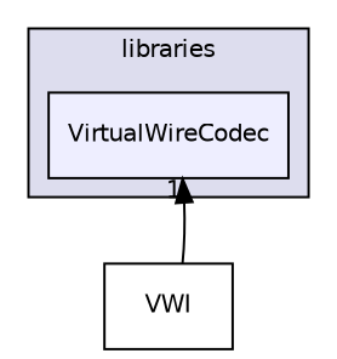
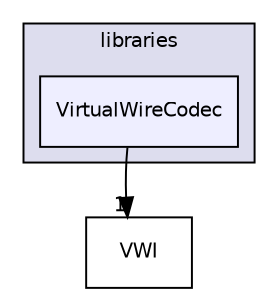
  digraph {
    compound=true
    fontname="DejaVu Sans"
    node [fontname="DejaVu Sans" fontsize=10 shape=box]
    n1 [fillcolor="#eeeeff" label=VirtualWireCodec pencolor=black style=filled]
    n2 [label=VWI]
    subgraph cluster_1 {
      bgcolor="#ddddee"
      fontsize=10
      label=libraries
      pencolor=black
      n1
    }
-   n2 -> n1 [headlabel=1 labeldistance=1.5 labelfontname=Helvetica labelfontsize=10 fontname="DejaVu Sans"]
+   n1 -> n2 [headlabel=1 labeldistance=1.5 labelfontname=Helvetica labelfontsize=10 fontname="DejaVu Sans"]
  }
